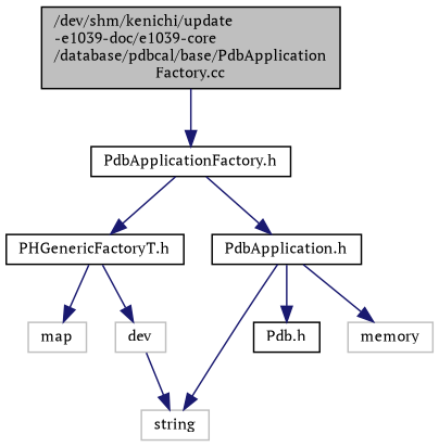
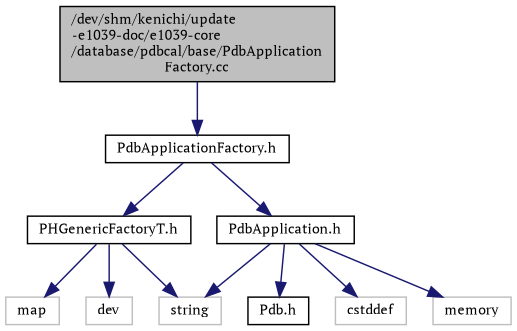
  digraph {
    fontname="PT Serif"
    node [color=black fontname="PT Serif" fontsize=10 shape=record]
    edge [color=midnightblue fontname="PT Serif" fontsize=10 labelfontname=FreeSans labelfontsize=10 style=solid]
    n1 [fillcolor=grey75 fontcolor=black height=0.2 label="/dev/shm/kenichi/update\l-e1039-doc/e1039-core\l/database/pdbcal/base/PdbApplication\lFactory.cc" style=filled width=0.4]
    n2 [height=0.2 label="PdbApplicationFactory.h" width=0.4]
    n3 [height=0.2 label="PHGenericFactoryT.h" width=0.4]
    n4 [height=0.2 label="PdbApplication.h" width=0.4]
    n5 [color=grey75 height=0.2 label=map width=0.4]
    n6 [color=grey75 height=0.2 label=string width=0.4]
    n7 [color=grey75 height=0.2 label=dev width=0.4]
    n8 [height=0.2 label="Pdb.h" width=0.4]
+   n9 [color=grey75 height=0.2 label=cstddef width=0.4]
    n10 [color=grey75 height=0.2 label=memory width=0.4]
    n1 -> n2
    n2 -> n3
    n2 -> n4
    n3 -> n5
-   n7 -> n6
+   n3 -> n6
    n3 -> n7
    n4 -> n6
    n4 -> n8
+   n4 -> n9
    n4 -> n10
  }
